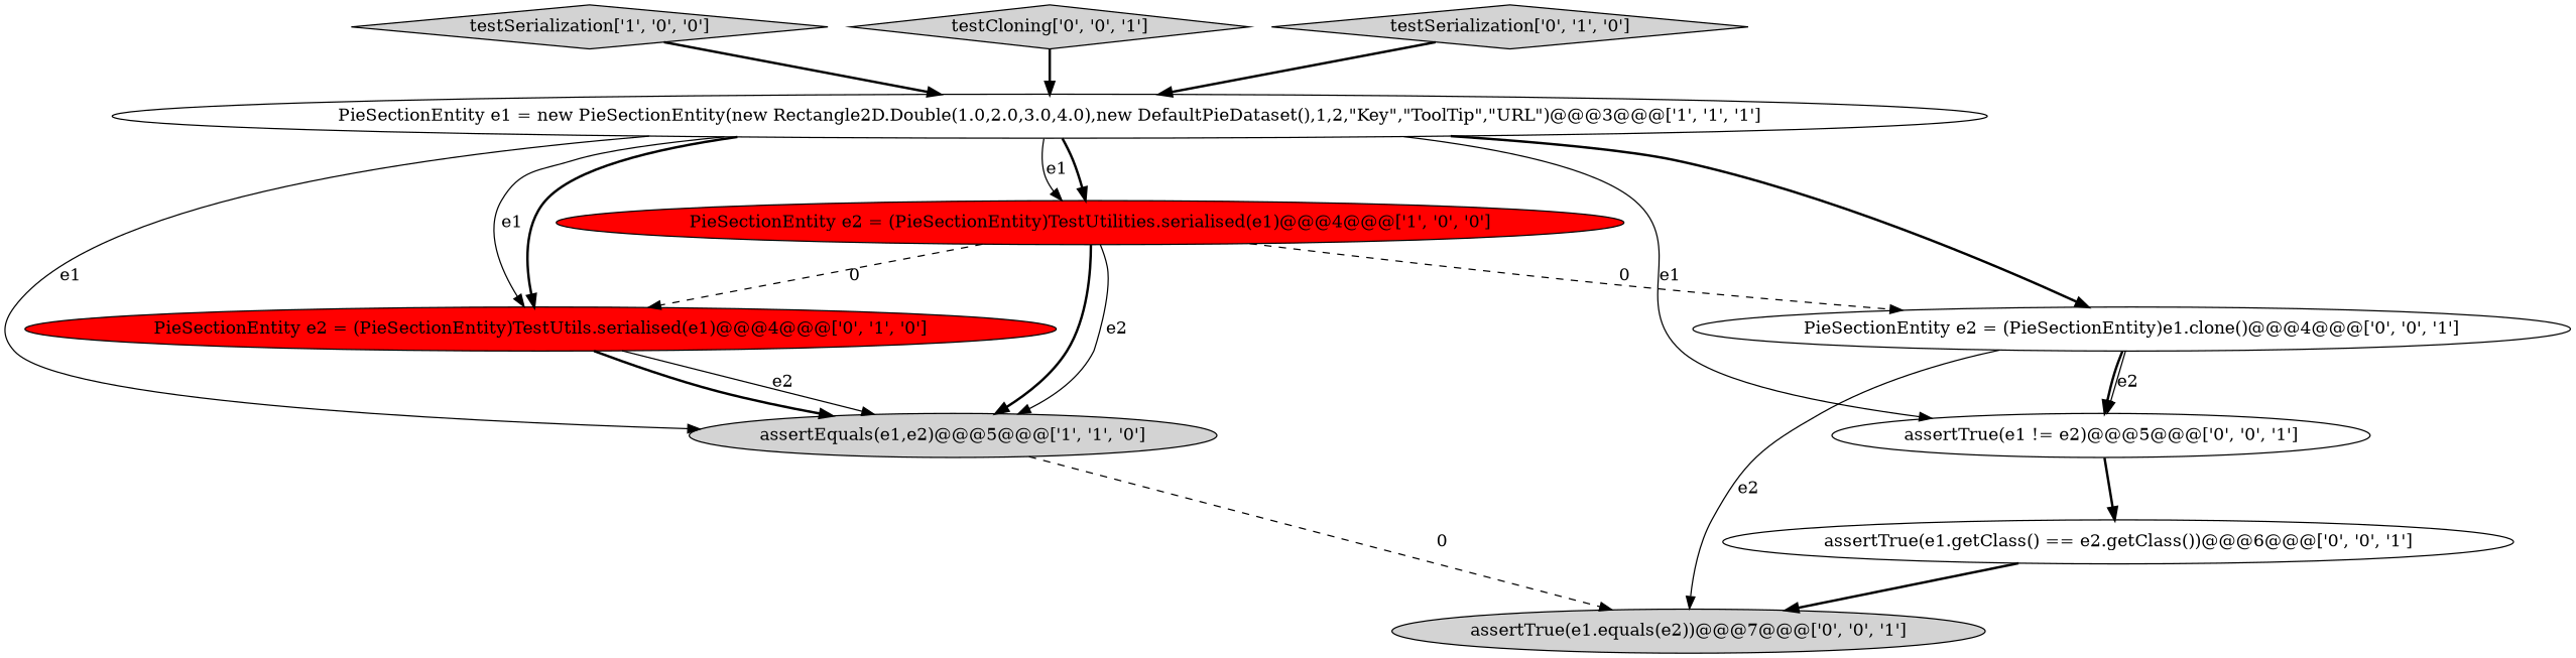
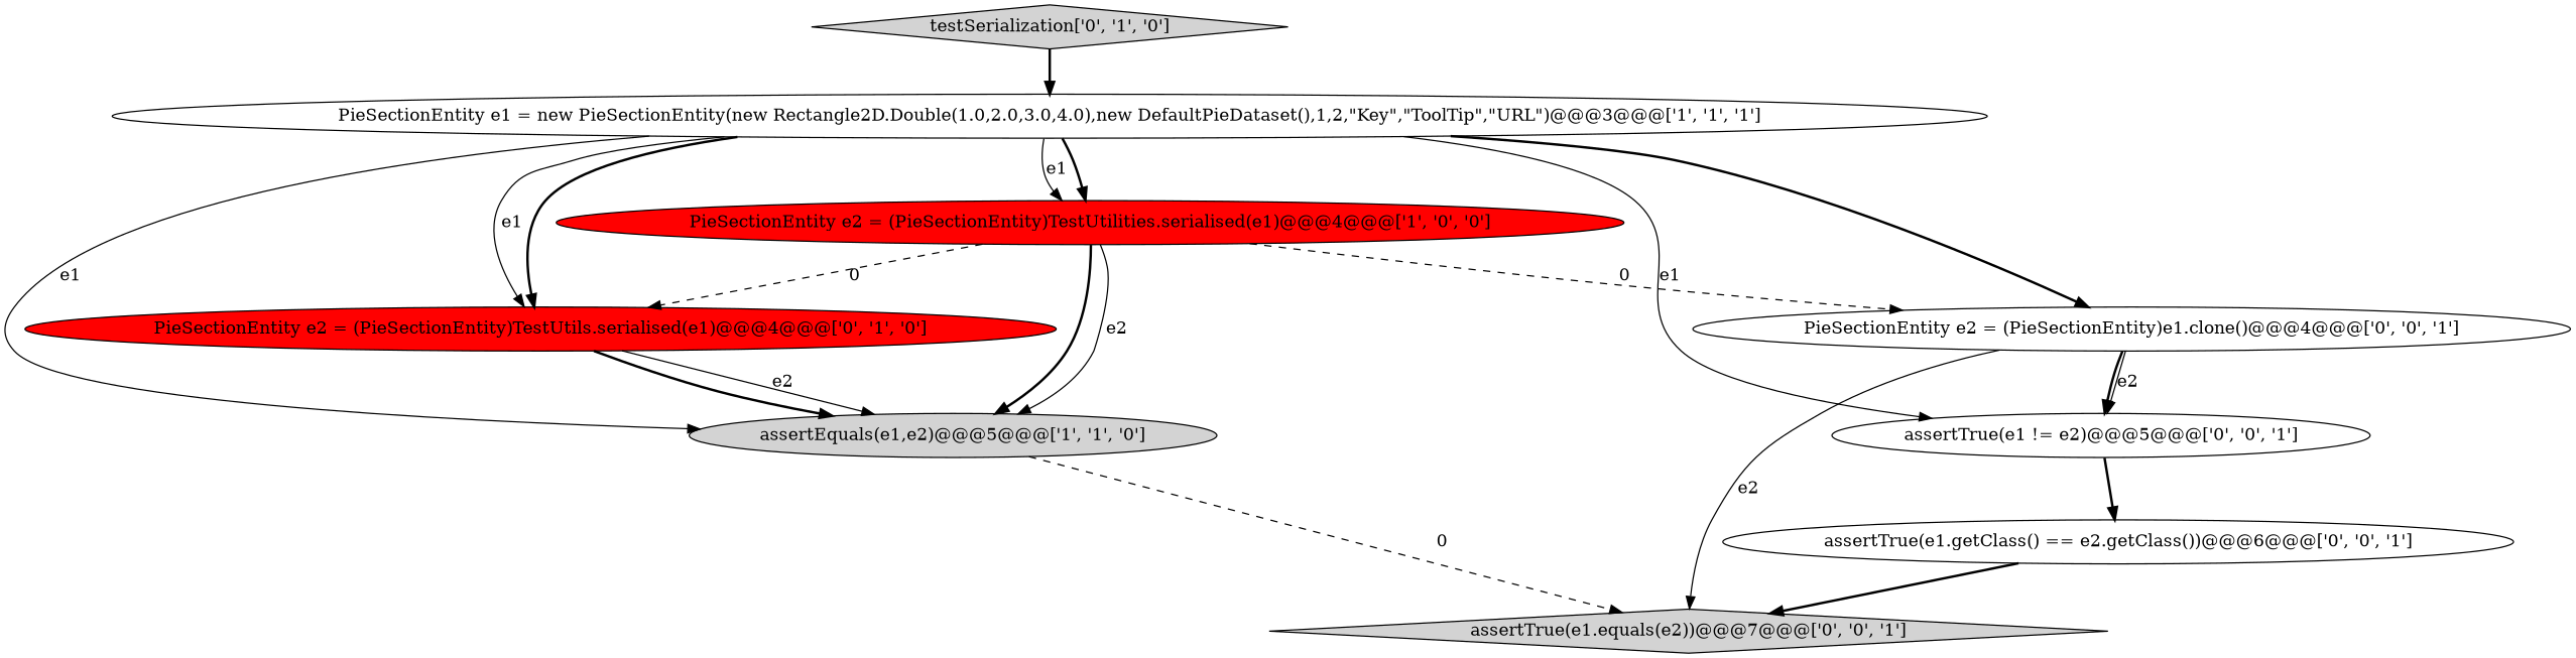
  digraph {
    node [fillcolor=lightgray shape=ellipse style=filled]
    edge [style=bold]
    n1 [fillcolor=red label="PieSectionEntity e2 = (PieSectionEntity)TestUtilities.serialised(e1)@@@4@@@['1', '0', '0']"]
    n2 [fillcolor=white label="PieSectionEntity e2 = (PieSectionEntity)e1.clone()@@@4@@@['0', '0', '1']"]
    n3 [label="assertEquals(e1,e2)@@@5@@@['1', '1', '0']"]
    n4 [fillcolor=red label="PieSectionEntity e2 = (PieSectionEntity)TestUtils.serialised(e1)@@@4@@@['0', '1', '0']"]
    n5 [fillcolor=white label="assertTrue(e1 != e2)@@@5@@@['0', '0', '1']"]
-   n6 [label="assertTrue(e1.equals(e2))@@@7@@@['0', '0', '1']"]
+   n6 [label="assertTrue(e1.equals(e2))@@@7@@@['0', '0', '1']" shape=diamond]
    n7 [fillcolor=white label="assertTrue(e1.getClass() == e2.getClass())@@@6@@@['0', '0', '1']"]
    n8 [fillcolor=white label="PieSectionEntity e1 = new PieSectionEntity(new Rectangle2D.Double(1.0,2.0,3.0,4.0),new DefaultPieDataset(),1,2,\"Key\",\"ToolTip\",\"URL\")@@@3@@@['1', '1', '1']"]
-   n9 [label="testSerialization['1', '0', '0']" shape=diamond]
-   n10 [label="testCloning['0', '0', '1']" shape=diamond]
    n11 [label="testSerialization['0', '1', '0']" shape=diamond]
    n1 -> n2 [label=0 style=dashed]
    n1 -> n3
    n1 -> n3 [label=e2 style=solid]
    n1 -> n4 [label=0 style=dashed]
    n2 -> n5
    n2 -> n5 [label=e2 style=solid]
    n2 -> n6 [label=e2 style=solid]
    n3 -> n6 [label=0 style=dashed]
    n4 -> n3 [label=e2 style=solid]
    n4 -> n3
    n5 -> n7
    n7 -> n6
    n8 -> n1
    n8 -> n1 [label=e1 style=solid]
    n8 -> n2
    n8 -> n3 [label=e1 style=solid]
    n8 -> n4
    n8 -> n4 [label=e1 style=solid]
    n8 -> n5 [label=e1 style=solid]
-   n9 -> n8
-   n10 -> n8
    n11 -> n8
  }
